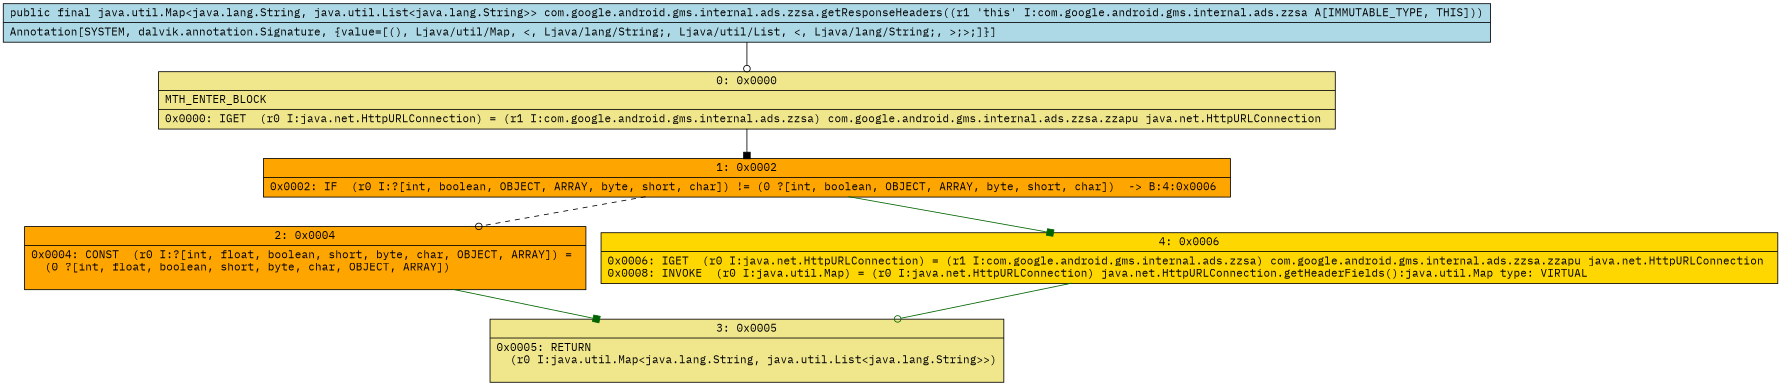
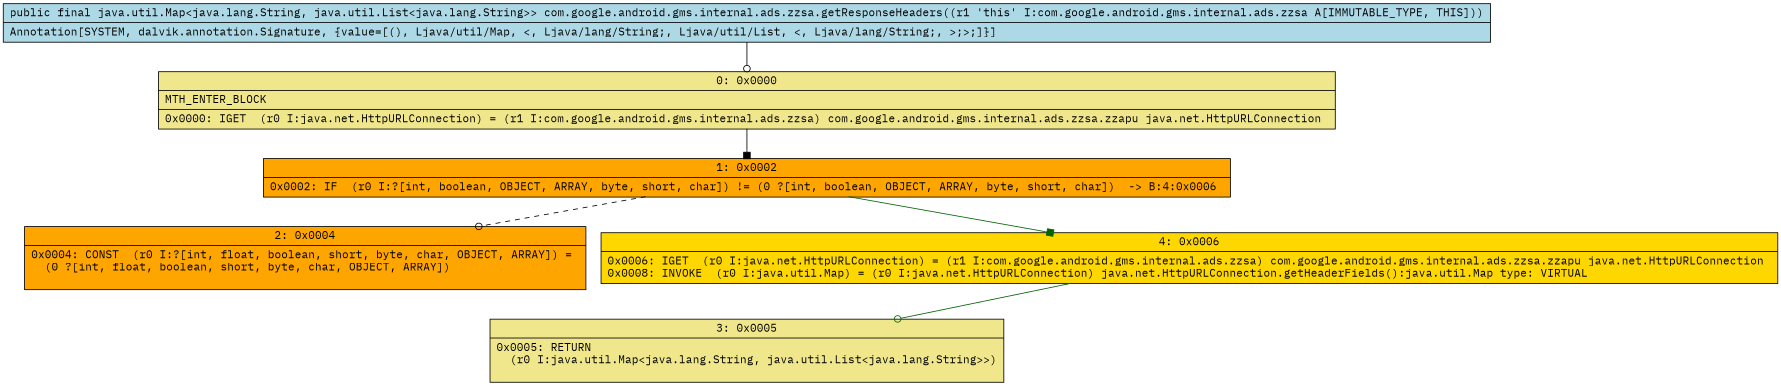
  digraph {
    fontname="IBM Plex Mono"
    node [fillcolor=khaki fontname="IBM Plex Mono" shape=record style=filled]
    edge [arrowhead=box color=black fontname="IBM Plex Mono"]
    n1 [label="{0\:\ 0x0000|MTH_ENTER_BLOCK\l|0x0000: IGET  (r0 I:java.net.HttpURLConnection) = (r1 I:com.google.android.gms.internal.ads.zzsa) com.google.android.gms.internal.ads.zzsa.zzapu java.net.HttpURLConnection \l}"]
    n2 [fillcolor=orange label="{1\:\ 0x0002|0x0002: IF  (r0 I:?[int, boolean, OBJECT, ARRAY, byte, short, char]) != (0 ?[int, boolean, OBJECT, ARRAY, byte, short, char])  \-\> B:4:0x0006 \l}"]
    n3 [fillcolor=orange label="{2\:\ 0x0004|0x0004: CONST  (r0 I:?[int, float, boolean, short, byte, char, OBJECT, ARRAY]) = \l  (0 ?[int, float, boolean, short, byte, char, OBJECT, ARRAY])\l \l}"]
    n4 [fillcolor=gold label="{4\:\ 0x0006|0x0006: IGET  (r0 I:java.net.HttpURLConnection) = (r1 I:com.google.android.gms.internal.ads.zzsa) com.google.android.gms.internal.ads.zzsa.zzapu java.net.HttpURLConnection \l0x0008: INVOKE  (r0 I:java.util.Map) = (r0 I:java.net.HttpURLConnection) java.net.HttpURLConnection.getHeaderFields():java.util.Map type: VIRTUAL \l}"]
    n5 [label="{3\:\ 0x0005|0x0005: RETURN  \l  (r0 I:java.util.Map\<java.lang.String, java.util.List\<java.lang.String\>\>)\l \l}"]
    n6 [fillcolor=lightblue label="{public final java.util.Map\<java.lang.String, java.util.List\<java.lang.String\>\> com.google.android.gms.internal.ads.zzsa.getResponseHeaders((r1 'this' I:com.google.android.gms.internal.ads.zzsa A[IMMUTABLE_TYPE, THIS]))  | Annotation[SYSTEM, dalvik.annotation.Signature, \{value=[(), Ljava\/util\/Map, \<, Ljava\/lang\/String;, Ljava\/util\/List, \<, Ljava\/lang\/String;, \>;\>;]\}]\l}"]
    n1 -> n2
    n2 -> n3 [arrowhead=odot style=dashed]
    n2 -> n4 [color=darkgreen]
-   n3 -> n5 [color=darkgreen]
    n4 -> n5 [arrowhead=odot color=darkgreen]
    n6 -> n1 [arrowhead=odot]
  }
